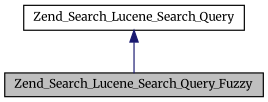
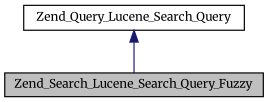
  digraph {
    fontname=Merriweather
    node [color=black fontname=Merriweather fontsize=10 shape=record style=filled]
    n1 [fillcolor=grey75 fontcolor=black height=0.2 label=Zend_Search_Lucene_Search_Query_Fuzzy width=0.4]
-   n2 [fillcolor=white height=0.2 label=Zend_Search_Lucene_Search_Query width=0.4]
+   n2 [fillcolor=white height=0.2 label=Zend_Query_Lucene_Search_Query width=0.4]
    n2 -> n1 [color=midnightblue dir=back fontname=Merriweather fontsize=10 labelfontname=Helvetica labelfontsize=10 style=solid]
  }
